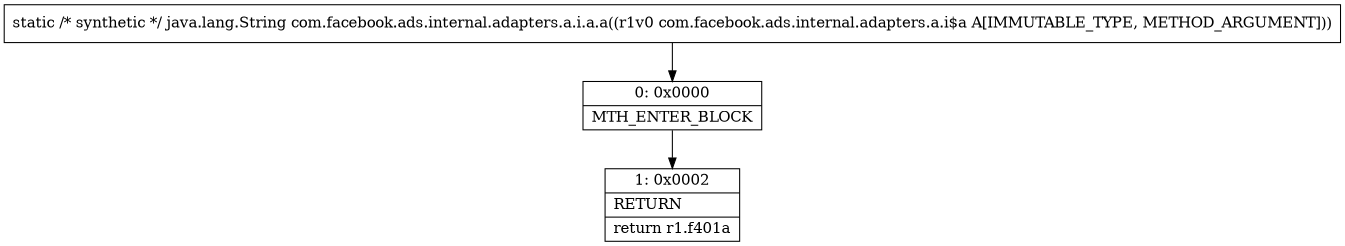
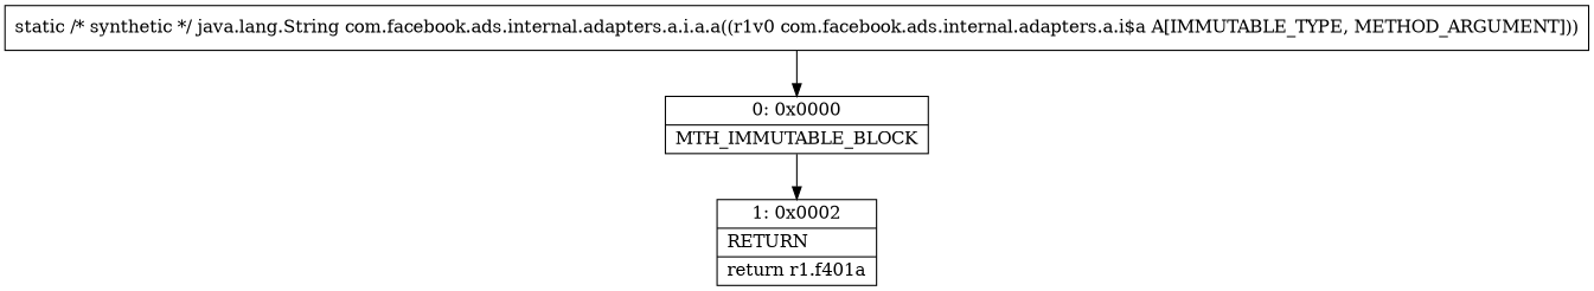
  digraph {
    node [shape=record]
-   n1 [label="{0\:\ 0x0000|MTH_ENTER_BLOCK\l}"]
+   n1 [label="{0\:\ 0x0000|MTH_IMMUTABLE_BLOCK\l}"]
    n2 [label="{1\:\ 0x0002|RETURN\l|return r1.f401a\l}"]
    n3 [label="{static \/* synthetic *\/ java.lang.String com.facebook.ads.internal.adapters.a.i.a.a((r1v0 com.facebook.ads.internal.adapters.a.i$a A[IMMUTABLE_TYPE, METHOD_ARGUMENT])) }"]
    n1 -> n2
    n3 -> n1
  }
